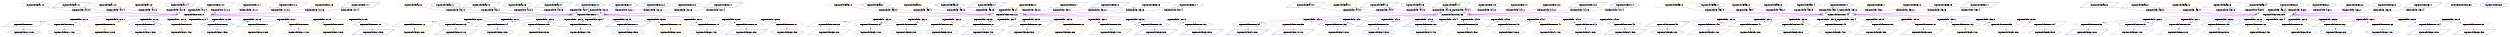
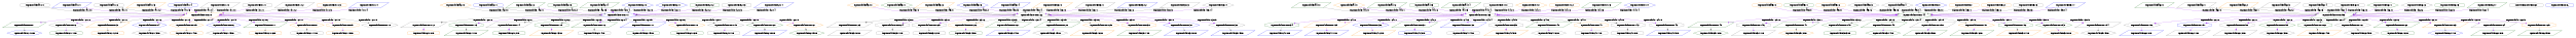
  digraph {
    ranksep=.25
    node [color=gray40 shape=parallelogram]
    edge [arrowhead=tee color=purple]
    "top_module_a1~0" [shape=octagon]
    "top_module_MUL~0" [color=darkorange]
    "top_module_BUF~1" [color=darkgreen]
    "top_module_BUF~2" [shape=hexagon]
    "top_module_BUF~3" [color=darkorange]
    "top_module_BUF~4" [color=blue shape=hexagon]
    "top_module_BUF~5" [color=darkorange shape=hexagon]
    "top_module_BUF~6" [color=blue shape=hexagon]
    "top_module_BUF~7" [color=darkgreen]
    "top_module_BUF~8" [color=darkorange shape=hexagon]
    "top_module_BUF~9" [color=darkorange shape=octagon]
    "top_module_BUF~10" [shape=hexagon]
    "top_module_c1~0_O" [color=blue shape=hexagon]
    "top_module_c1~1_O" [color=darkgreen shape=octagon]
    "top_module_c1~2_O" [color=darkorange shape=octagon]
    "top_module_c1~3_O" [shape=hexagon]
    "top_module_c1~4_O" [color=darkorange shape=octagon]
    "top_module_c1~5_O" [shape=hexagon]
    "top_module_c1~6_O" [color=darkorange shape=octagon]
    "top_module_c1~7_O" [shape=octagon]
    "top_module_c1~8_O" [color=darkorange shape=octagon]
-   "top_module_c1~9_O" [color=blue]
    "top_module_a1~1" [color=blue]
    "top_module_a1~2" [shape=octagon]
    "top_module_a1~3" [color=darkorange]
    "top_module_a1~4" [color=blue shape=octagon]
    "top_module_a2~0" [color=darkorange shape=hexagon]
    "top_module_MUL~11" [color=blue shape=hexagon]
    "top_module_BUF~12"
    "top_module_BUF~13" [color=darkgreen shape=octagon]
    "top_module_BUF~14"
    "top_module_BUF~15" [color=darkgreen shape=octagon]
    "top_module_BUF~16" [color=darkgreen]
    "top_module_BUF~17" [color=blue]
    "top_module_BUF~18" [color=darkorange shape=hexagon]
    "top_module_BUF~19" [shape=hexagon]
    "top_module_BUF~20" [color=darkgreen shape=hexagon]
    "top_module_BUF~21" [color=darkorange shape=hexagon]
    "top_module_c2~0_O" [color=darkorange shape=octagon]
    "top_module_c2~1_O" [color=darkgreen]
    "top_module_c2~2_O" [color=darkgreen shape=octagon]
    "top_module_c2~3_O" [color=darkorange]
    "top_module_c2~4_O" [shape=octagon]
    "top_module_c2~5_O" [color=darkgreen shape=octagon]
-   "top_module_c2~6_O" [color=darkorange shape=octagon]
+   "top_module_c2~6_O" [color=darkgreen shape=octagon]
    "top_module_c2~7_O" [shape=octagon]
    "top_module_c2~8_O" [color=blue]
    "top_module_c2~9_O" [color=darkgreen shape=hexagon]
    "top_module_a2~1" [color=blue shape=octagon]
    "top_module_a2~2" [color=darkgreen]
    "top_module_a2~3" [color=darkgreen shape=octagon]
    "top_module_a2~4" [color=darkgreen]
    "top_module_a3~0" [color=darkorange shape=hexagon]
    "top_module_MUL~22" [shape=hexagon]
    "top_module_BUF~23"
    "top_module_BUF~24" [shape=octagon]
    "top_module_BUF~25" [shape=octagon]
    "top_module_BUF~26" [color=darkorange shape=octagon]
    "top_module_BUF~27" [color=darkgreen]
    "top_module_BUF~28" [color=darkgreen]
    "top_module_BUF~29" [color=darkorange shape=hexagon]
    "top_module_BUF~30" [color=darkorange shape=octagon]
    "top_module_BUF~31" [color=blue shape=hexagon]
    "top_module_BUF~32" [shape=hexagon]
    "top_module_c3~0_O"
    "top_module_c3~1_O" [shape=octagon]
    "top_module_c3~2_O" [shape=octagon]
    "top_module_c3~3_O" [color=darkgreen shape=octagon]
    "top_module_c3~4_O" [color=blue]
    "top_module_c3~5_O" [shape=hexagon]
    "top_module_c3~6_O" [color=darkorange]
    "top_module_c3~7_O" [color=darkgreen]
    "top_module_c3~8_O" [color=blue]
    "top_module_c3~9_O" [color=blue]
    "top_module_a3~1" [color=darkgreen shape=hexagon]
    "top_module_a3~2" [color=darkorange]
    "top_module_a3~3" [color=blue shape=hexagon]
    "top_module_a3~4" [color=blue]
    "top_module_a4~0" [color=darkgreen]
    "top_module_MUL~33" [shape=hexagon]
    "top_module_BUF~34" [color=darkgreen shape=octagon]
    "top_module_BUF~35" [color=darkorange]
    "top_module_BUF~36" [color=blue shape=hexagon]
    "top_module_BUF~37" [color=darkgreen]
    "top_module_BUF~38" [color=blue]
    "top_module_BUF~39" [shape=octagon]
    "top_module_BUF~40" [color=darkgreen]
    "top_module_BUF~41" [color=darkorange shape=octagon]
    "top_module_BUF~42" [shape=octagon]
    "top_module_BUF~43" [shape=octagon]
    "top_module_c4~0_O" [color=blue]
    "top_module_c4~1_O" [color=blue]
    "top_module_c4~2_O" [color=darkorange]
    "top_module_c4~3_O" [color=blue shape=octagon]
    "top_module_c4~4_O" [shape=octagon]
    "top_module_c4~5_O" [color=darkorange]
    "top_module_c4~6_O" [shape=hexagon]
    "top_module_c4~7_O" [shape=octagon]
    "top_module_c4~8_O" [shape=octagon]
    "top_module_c4~9_O" [color=blue]
    "top_module_a4~1" [color=darkorange shape=hexagon]
    "top_module_a4~2" [color=darkgreen]
    "top_module_a4~3" [color=darkgreen shape=octagon]
    "top_module_a4~4" [color=darkgreen]
-   "top_module_a5~0" [color=darkorange]
+   "top_module_a5~0" [color=darkorange shape=octagon]
    "top_module_MUL~44" [color=darkgreen shape=hexagon]
    "top_module_BUF~45" [color=darkgreen]
    "top_module_BUF~46" [shape=octagon]
    "top_module_BUF~47" [color=darkgreen]
    "top_module_BUF~48" [color=darkgreen shape=hexagon]
    "top_module_BUF~49" [color=darkgreen]
    "top_module_BUF~50"
    "top_module_BUF~51" [color=darkorange shape=hexagon]
    "top_module_BUF~52" [color=darkgreen shape=octagon]
    "top_module_BUF~53" [color=darkgreen shape=hexagon]
    "top_module_BUF~54"
    "top_module_c5~0_O" [color=darkgreen shape=hexagon]
    "top_module_c5~1_O"
    "top_module_c5~2_O" [color=darkorange shape=hexagon]
    "top_module_c5~3_O" [color=darkgreen shape=octagon]
    "top_module_c5~4_O" [color=darkgreen shape=hexagon]
    "top_module_c5~5_O" [color=darkgreen]
    "top_module_c5~6_O" [color=darkgreen]
    "top_module_c5~7_O" [color=darkorange]
    "top_module_c5~8_O" [color=darkorange shape=hexagon]
    "top_module_c5~9_O" [shape=hexagon]
    "top_module_a5~1" [color=darkgreen shape=octagon]
    "top_module_a5~2" [color=darkorange shape=octagon]
    "top_module_a5~3" [shape=hexagon]
    "top_module_a5~4" [shape=hexagon]
    "top_module_b1~0"
    "top_module_b1~1" [shape=octagon]
    "top_module_b1~2"
    "top_module_b1~3" [color=darkorange shape=octagon]
    "top_module_b1~4" [color=blue]
    "top_module_b2~0" [color=blue shape=hexagon]
    "top_module_b2~1" [color=blue shape=hexagon]
    "top_module_b2~2" [color=darkgreen shape=octagon]
    "top_module_b2~3" [shape=octagon]
    "top_module_b2~4" [color=blue]
    "top_module_b3~0" [color=darkorange]
    "top_module_b3~1"
    "top_module_b3~2" [color=blue]
    "top_module_b3~3"
    "top_module_b3~4" [shape=hexagon]
    "top_module_b4~0" [shape=octagon]
    "top_module_b4~1" [color=darkorange shape=hexagon]
    "top_module_b4~2" [color=darkorange shape=octagon]
    "top_module_b4~3" [color=darkgreen]
    "top_module_b4~4" [color=blue shape=hexagon]
    "top_module_b5~0" [color=blue shape=hexagon]
-   "top_module_b5~1" [color=darkorange]
+   "top_module_b5~1" [color=darkorange shape=octagon]
    "top_module_b5~2" [color=darkorange shape=octagon]
    "top_module_b5~3" [shape=octagon]
    "top_module_b5~4" [color=blue]
    "top_module_a6~0" [color=darkgreen]
    "top_module_MUL~55" [color=darkgreen]
    "top_module_BUF~56" [shape=hexagon]
    "top_module_BUF~57" [color=blue shape=octagon]
    "top_module_BUF~58" [shape=octagon]
    "top_module_BUF~59" [color=darkgreen shape=hexagon]
    "top_module_BUF~60" [color=darkgreen shape=octagon]
    "top_module_BUF~61" [shape=hexagon]
    "top_module_BUF~62" [color=darkgreen]
    "top_module_BUF~63" [color=darkorange]
    "top_module_BUF~64"
    "top_module_BUF~65" [color=darkorange shape=octagon]
    "top_module_c6~0_O" [color=blue]
    "top_module_c6~1_O"
    "top_module_c6~2_O"
    "top_module_c6~3_O" [shape=hexagon]
    "top_module_c6~4_O" [color=darkorange]
    "top_module_c6~5_O" [shape=hexagon]
    "top_module_c6~6_O" [color=darkgreen shape=octagon]
    "top_module_c6~7_O" [color=blue shape=hexagon]
    "top_module_c6~8_O" [color=darkgreen]
    "top_module_c6~9_O" [color=darkgreen]
    "top_module_a6~1"
    "top_module_a6~2" [color=darkorange]
    "top_module_a6~3"
    "top_module_a6~4" [shape=octagon]
    "top_module_b6~0" [shape=octagon]
    "top_module_b6~1" [color=darkgreen shape=hexagon]
    "top_module_b6~2" [shape=hexagon]
    "top_module_b6~3" [color=darkgreen shape=octagon]
    "top_module_b6~4" [color=darkgreen]
    n187 [label=module_module_ZGZ shape=octagon]
-   top_module_OVC [color=blue shape=octagon label=top_module_ZGZ]
+   top_module_OVC [color=blue shape=octagon]
    "top_module_a1~0" -> "top_module_MUL~0" [arrowhead=diamond color=gray40 label="top_module^a1~0"]
    "top_module_MUL~0" -> "top_module_BUF~1" [label="top_module^c1~0"]
    "top_module_MUL~0" -> "top_module_BUF~2" [label="top_module^c1~1"]
    "top_module_MUL~0" -> "top_module_BUF~3" [arrowhead=diamond color=gray40 label="top_module^c1~2"]
    "top_module_MUL~0" -> "top_module_BUF~4" [label="top_module^c1~3"]
    "top_module_MUL~0" -> "top_module_BUF~5" [label="top_module^c1~4"]
    "top_module_MUL~0" -> "top_module_BUF~6" [arrowhead=diamond label="top_module^c1~5"]
    "top_module_MUL~0" -> "top_module_BUF~7" [arrowhead=diamond label="top_module^c1~6"]
    "top_module_MUL~0" -> "top_module_BUF~8" [label="top_module^c1~7"]
    "top_module_MUL~0" -> "top_module_BUF~9" [label="top_module^c1~8"]
    "top_module_MUL~0" -> "top_module_BUF~10" [color=gray40 label="top_module^c1~9"]
    "top_module_BUF~1" -> "top_module_c1~0_O" [color=gray40]
    "top_module_BUF~2" -> "top_module_c1~1_O"
    "top_module_BUF~3" -> "top_module_c1~2_O" [color=gray40]
    "top_module_BUF~4" -> "top_module_c1~3_O" [color=gray40]
    "top_module_BUF~5" -> "top_module_c1~4_O" [color=gray40]
    "top_module_BUF~6" -> "top_module_c1~5_O"
    "top_module_BUF~7" -> "top_module_c1~6_O" [color=gray40]
    "top_module_BUF~8" -> "top_module_c1~7_O" [arrowhead=diamond color=gray40]
    "top_module_BUF~9" -> "top_module_c1~8_O"
-   "top_module_BUF~10" -> "top_module_c1~9_O" [color=gray40]
    "top_module_a1~1" -> "top_module_MUL~0" [arrowhead=diamond label="top_module^a1~1"]
    "top_module_a1~2" -> "top_module_MUL~0" [color=gray40 label="top_module^a1~2"]
    "top_module_a1~3" -> "top_module_MUL~0" [label="top_module^a1~3"]
    "top_module_a1~4" -> "top_module_MUL~0" [arrowhead=diamond label="top_module^a1~4"]
    "top_module_a2~0" -> "top_module_MUL~11" [color=gray40 label="top_module^a2~0"]
    "top_module_MUL~11" -> "top_module_BUF~12" [arrowhead=diamond color=gray40 label="top_module^c2~0"]
    "top_module_MUL~11" -> "top_module_BUF~13" [arrowhead=diamond label="top_module^c2~1"]
    "top_module_MUL~11" -> "top_module_BUF~14" [arrowhead=diamond color=gray40 label="top_module^c2~2"]
    "top_module_MUL~11" -> "top_module_BUF~15" [arrowhead=diamond color=gray40 label="top_module^c2~3"]
    "top_module_MUL~11" -> "top_module_BUF~16" [arrowhead=diamond label="top_module^c2~4"]
    "top_module_MUL~11" -> "top_module_BUF~17" [arrowhead=diamond color=gray40 label="top_module^c2~5"]
    "top_module_MUL~11" -> "top_module_BUF~18" [arrowhead=diamond label="top_module^c2~6"]
    "top_module_MUL~11" -> "top_module_BUF~19" [arrowhead=diamond color=gray40 label="top_module^c2~7"]
    "top_module_MUL~11" -> "top_module_BUF~20" [arrowhead=diamond color=gray40 label="top_module^c2~8"]
    "top_module_MUL~11" -> "top_module_BUF~21" [label="top_module^c2~9"]
    "top_module_BUF~12" -> "top_module_c2~0_O" [arrowhead=diamond]
    "top_module_BUF~13" -> "top_module_c2~1_O" [arrowhead=diamond color=gray40]
    "top_module_BUF~14" -> "top_module_c2~2_O" [arrowhead=diamond]
    "top_module_BUF~15" -> "top_module_c2~3_O" [arrowhead=diamond]
    "top_module_BUF~16" -> "top_module_c2~4_O" [arrowhead=diamond color=gray40]
    "top_module_BUF~17" -> "top_module_c2~5_O"
    "top_module_BUF~18" -> "top_module_c2~6_O" [arrowhead=diamond color=gray40]
    "top_module_BUF~19" -> "top_module_c2~7_O"
    "top_module_BUF~20" -> "top_module_c2~8_O" [arrowhead=diamond color=gray40]
    "top_module_BUF~21" -> "top_module_c2~9_O" [arrowhead=diamond color=gray40]
    "top_module_a2~1" -> "top_module_MUL~11" [arrowhead=diamond color=gray40 label="top_module^a2~1"]
    "top_module_a2~2" -> "top_module_MUL~11" [label="top_module^a2~2"]
    "top_module_a2~3" -> "top_module_MUL~11" [color=gray40 label="top_module^a2~3"]
    "top_module_a2~4" -> "top_module_MUL~11" [arrowhead=diamond label="top_module^a2~4"]
    "top_module_a3~0" -> "top_module_MUL~22" [label="top_module^a3~0"]
    "top_module_MUL~22" -> "top_module_BUF~23" [arrowhead=diamond color=gray40 label="top_module^c3~0"]
    "top_module_MUL~22" -> "top_module_BUF~24" [label="top_module^c3~1"]
    "top_module_MUL~22" -> "top_module_BUF~25" [arrowhead=diamond label="top_module^c3~2"]
    "top_module_MUL~22" -> "top_module_BUF~26" [color=gray40 label="top_module^c3~3"]
    "top_module_MUL~22" -> "top_module_BUF~27" [arrowhead=diamond color=gray40 label="top_module^c3~4"]
    "top_module_MUL~22" -> "top_module_BUF~28" [arrowhead=diamond color=gray40 label="top_module^c3~5"]
    "top_module_MUL~22" -> "top_module_BUF~29" [color=gray40 label="top_module^c3~6"]
    "top_module_MUL~22" -> "top_module_BUF~30" [arrowhead=diamond label="top_module^c3~7"]
    "top_module_MUL~22" -> "top_module_BUF~31" [arrowhead=diamond label="top_module^c3~8"]
    "top_module_MUL~22" -> "top_module_BUF~32" [arrowhead=diamond label="top_module^c3~9"]
    "top_module_BUF~23" -> "top_module_c3~0_O" [color=gray40]
    "top_module_BUF~24" -> "top_module_c3~1_O" [arrowhead=diamond color=gray40]
    "top_module_BUF~25" -> "top_module_c3~2_O" [color=gray40]
    "top_module_BUF~26" -> "top_module_c3~3_O" [arrowhead=diamond]
    "top_module_BUF~27" -> "top_module_c3~4_O"
    "top_module_BUF~28" -> "top_module_c3~5_O" [arrowhead=diamond]
    "top_module_BUF~29" -> "top_module_c3~6_O" [color=gray40]
    "top_module_BUF~30" -> "top_module_c3~7_O"
    "top_module_BUF~31" -> "top_module_c3~8_O" [color=gray40]
    "top_module_BUF~32" -> "top_module_c3~9_O" [color=gray40]
    "top_module_a3~1" -> "top_module_MUL~22" [color=gray40 label="top_module^a3~1"]
    "top_module_a3~2" -> "top_module_MUL~22" [color=gray40 label="top_module^a3~2"]
    "top_module_a3~3" -> "top_module_MUL~22" [arrowhead=diamond label="top_module^a3~3"]
    "top_module_a3~4" -> "top_module_MUL~22" [arrowhead=diamond color=gray40 label="top_module^a3~4"]
    "top_module_a4~0" -> "top_module_MUL~33" [arrowhead=diamond color=gray40 label="top_module^a4~0"]
    "top_module_MUL~33" -> "top_module_BUF~34" [label="top_module^c4~0"]
    "top_module_MUL~33" -> "top_module_BUF~35" [label="top_module^c4~1"]
    "top_module_MUL~33" -> "top_module_BUF~36" [label="top_module^c4~2"]
    "top_module_MUL~33" -> "top_module_BUF~37" [arrowhead=diamond label="top_module^c4~3"]
    "top_module_MUL~33" -> "top_module_BUF~38" [label="top_module^c4~4"]
    "top_module_MUL~33" -> "top_module_BUF~39" [color=gray40 label="top_module^c4~5"]
    "top_module_MUL~33" -> "top_module_BUF~40" [color=gray40 label="top_module^c4~6"]
    "top_module_MUL~33" -> "top_module_BUF~41" [color=gray40 label="top_module^c4~7"]
    "top_module_MUL~33" -> "top_module_BUF~42" [arrowhead=diamond color=gray40 label="top_module^c4~8"]
    "top_module_MUL~33" -> "top_module_BUF~43" [label="top_module^c4~9"]
    "top_module_BUF~34" -> "top_module_c4~0_O" [color=gray40]
    "top_module_BUF~35" -> "top_module_c4~1_O"
    "top_module_BUF~36" -> "top_module_c4~2_O"
    "top_module_BUF~37" -> "top_module_c4~3_O" [arrowhead=diamond]
    "top_module_BUF~38" -> "top_module_c4~4_O"
    "top_module_BUF~39" -> "top_module_c4~5_O" [arrowhead=diamond]
    "top_module_BUF~40" -> "top_module_c4~6_O"
    "top_module_BUF~41" -> "top_module_c4~7_O"
    "top_module_BUF~42" -> "top_module_c4~8_O" [arrowhead=diamond color=gray40]
    "top_module_BUF~43" -> "top_module_c4~9_O" [arrowhead=diamond color=gray40]
    "top_module_a4~1" -> "top_module_MUL~33" [label="top_module^a4~1"]
    "top_module_a4~2" -> "top_module_MUL~33" [label="top_module^a4~2"]
    "top_module_a4~3" -> "top_module_MUL~33" [arrowhead=diamond label="top_module^a4~3"]
    "top_module_a4~4" -> "top_module_MUL~33" [arrowhead=diamond label="top_module^a4~4"]
    "top_module_a5~0" -> "top_module_MUL~44" [arrowhead=diamond label="top_module^a5~0"]
    "top_module_MUL~44" -> "top_module_BUF~45" [label="top_module^c5~0"]
    "top_module_MUL~44" -> "top_module_BUF~46" [arrowhead=diamond label="top_module^c5~1"]
    "top_module_MUL~44" -> "top_module_BUF~47" [label="top_module^c5~2"]
    "top_module_MUL~44" -> "top_module_BUF~48" [arrowhead=diamond color=gray40 label="top_module^c5~3"]
    "top_module_MUL~44" -> "top_module_BUF~49" [arrowhead=diamond color=gray40 label="top_module^c5~4"]
    "top_module_MUL~44" -> "top_module_BUF~50" [color=gray40 label="top_module^c5~5"]
    "top_module_MUL~44" -> "top_module_BUF~51" [color=gray40 label="top_module^c5~6"]
    "top_module_MUL~44" -> "top_module_BUF~52" [label="top_module^c5~7"]
    "top_module_MUL~44" -> "top_module_BUF~53" [arrowhead=diamond label="top_module^c5~8"]
    "top_module_MUL~44" -> "top_module_BUF~54" [arrowhead=diamond label="top_module^c5~9"]
    "top_module_BUF~45" -> "top_module_c5~0_O" [arrowhead=diamond color=gray40]
    "top_module_BUF~46" -> "top_module_c5~1_O"
    "top_module_BUF~47" -> "top_module_c5~2_O" [arrowhead=diamond color=gray40]
    "top_module_BUF~48" -> "top_module_c5~3_O" [color=gray40]
    "top_module_BUF~49" -> "top_module_c5~4_O"
    "top_module_BUF~50" -> "top_module_c5~5_O" [arrowhead=diamond]
    "top_module_BUF~51" -> "top_module_c5~6_O" [arrowhead=diamond]
    "top_module_BUF~52" -> "top_module_c5~7_O" [arrowhead=diamond color=gray40]
    "top_module_BUF~53" -> "top_module_c5~8_O"
    "top_module_BUF~54" -> "top_module_c5~9_O" [color=gray40]
    "top_module_a5~1" -> "top_module_MUL~44" [arrowhead=diamond label="top_module^a5~1"]
    "top_module_a5~2" -> "top_module_MUL~44" [label="top_module^a5~2"]
    "top_module_a5~3" -> "top_module_MUL~44" [arrowhead=diamond color=gray40 label="top_module^a5~3"]
    "top_module_a5~4" -> "top_module_MUL~44" [arrowhead=diamond color=gray40 label="top_module^a5~4"]
    "top_module_b1~0" -> "top_module_MUL~0" [color=gray40 label="top_module^b1~0"]
    "top_module_b1~1" -> "top_module_MUL~0" [arrowhead=diamond label="top_module^b1~1"]
    "top_module_b1~2" -> "top_module_MUL~0" [arrowhead=diamond color=gray40 label="top_module^b1~2"]
    "top_module_b1~3" -> "top_module_MUL~0" [label="top_module^b1~3"]
    "top_module_b1~4" -> "top_module_MUL~0" [arrowhead=diamond label="top_module^b1~4"]
    "top_module_b2~0" -> "top_module_MUL~11" [arrowhead=diamond color=gray40 label="top_module^b2~0"]
    "top_module_b2~1" -> "top_module_MUL~11" [arrowhead=diamond label="top_module^b2~1"]
    "top_module_b2~2" -> "top_module_MUL~11" [arrowhead=diamond label="top_module^b2~2"]
    "top_module_b2~3" -> "top_module_MUL~11" [arrowhead=diamond label="top_module^b2~3"]
    "top_module_b2~4" -> "top_module_MUL~11" [arrowhead=diamond color=gray40 label="top_module^b2~4"]
    "top_module_b3~0" -> "top_module_MUL~22" [color=gray40 label="top_module^b3~0"]
    "top_module_b3~1" -> "top_module_MUL~22" [label="top_module^b3~1"]
    "top_module_b3~2" -> "top_module_MUL~22" [arrowhead=diamond color=gray40 label="top_module^b3~2"]
    "top_module_b3~3" -> "top_module_MUL~22" [arrowhead=diamond color=gray40 label="top_module^b3~3"]
    "top_module_b3~4" -> "top_module_MUL~22" [arrowhead=diamond label="top_module^b3~4"]
    "top_module_b4~0" -> "top_module_MUL~33" [arrowhead=diamond color=gray40 label="top_module^b4~0"]
    "top_module_b4~1" -> "top_module_MUL~33" [label="top_module^b4~1"]
    "top_module_b4~2" -> "top_module_MUL~33" [label="top_module^b4~2"]
    "top_module_b4~3" -> "top_module_MUL~33" [arrowhead=diamond label="top_module^b4~3"]
    "top_module_b4~4" -> "top_module_MUL~33" [label="top_module^b4~4"]
    "top_module_b5~0" -> "top_module_MUL~44" [color=gray40 label="top_module^b5~0"]
    "top_module_b5~1" -> "top_module_MUL~44" [color=gray40 label="top_module^b5~1"]
    "top_module_b5~2" -> "top_module_MUL~44" [arrowhead=diamond label="top_module^b5~2"]
    "top_module_b5~3" -> "top_module_MUL~44" [color=gray40 label="top_module^b5~3"]
    "top_module_b5~4" -> "top_module_MUL~44" [label="top_module^b5~4"]
    "top_module_a6~0" -> "top_module_MUL~55" [label="top_module^a6~0"]
    "top_module_MUL~55" -> "top_module_BUF~56" [arrowhead=diamond label="top_module^c6~0"]
    "top_module_MUL~55" -> "top_module_BUF~57" [arrowhead=diamond label="top_module^c6~1"]
    "top_module_MUL~55" -> "top_module_BUF~58" [arrowhead=diamond label="top_module^c6~2"]
    "top_module_MUL~55" -> "top_module_BUF~59" [label="top_module^c6~3"]
    "top_module_MUL~55" -> "top_module_BUF~60" [arrowhead=diamond color=gray40 label="top_module^c6~4"]
    "top_module_MUL~55" -> "top_module_BUF~61" [arrowhead=diamond color=gray40 label="top_module^c6~5"]
    "top_module_MUL~55" -> "top_module_BUF~62" [arrowhead=diamond label="top_module^c6~6"]
    "top_module_MUL~55" -> "top_module_BUF~63" [arrowhead=diamond label="top_module^c6~7"]
    "top_module_MUL~55" -> "top_module_BUF~64" [label="top_module^c6~8"]
    "top_module_MUL~55" -> "top_module_BUF~65" [label="top_module^c6~9"]
    "top_module_BUF~56" -> "top_module_c6~0_O"
    "top_module_BUF~57" -> "top_module_c6~1_O"
    "top_module_BUF~58" -> "top_module_c6~2_O" [arrowhead=diamond]
    "top_module_BUF~59" -> "top_module_c6~3_O" [arrowhead=diamond]
    "top_module_BUF~60" -> "top_module_c6~4_O" [arrowhead=diamond color=gray40]
    "top_module_BUF~61" -> "top_module_c6~5_O" [arrowhead=diamond color=gray40]
    "top_module_BUF~62" -> "top_module_c6~6_O" [arrowhead=diamond]
    "top_module_BUF~63" -> "top_module_c6~7_O" [color=gray40]
    "top_module_BUF~64" -> "top_module_c6~8_O"
    "top_module_BUF~65" -> "top_module_c6~9_O" [color=gray40]
    "top_module_a6~1" -> "top_module_MUL~55" [color=gray40 label="top_module^a6~1"]
    "top_module_a6~2" -> "top_module_MUL~55" [color=gray40 label="top_module^a6~2"]
    "top_module_a6~3" -> "top_module_MUL~55" [label="top_module^a6~3"]
    "top_module_a6~4" -> "top_module_MUL~55" [color=gray40 label="top_module^a6~4"]
    "top_module_b6~0" -> "top_module_MUL~55" [label="top_module^b6~0"]
    "top_module_b6~1" -> "top_module_MUL~55" [label="top_module^b6~1"]
    "top_module_b6~2" -> "top_module_MUL~55" [arrowhead=diamond label="top_module^b6~2"]
    "top_module_b6~3" -> "top_module_MUL~55" [color=gray40 label="top_module^b6~3"]
    "top_module_b6~4" -> "top_module_MUL~55" [label="top_module^b6~4"]
  }
